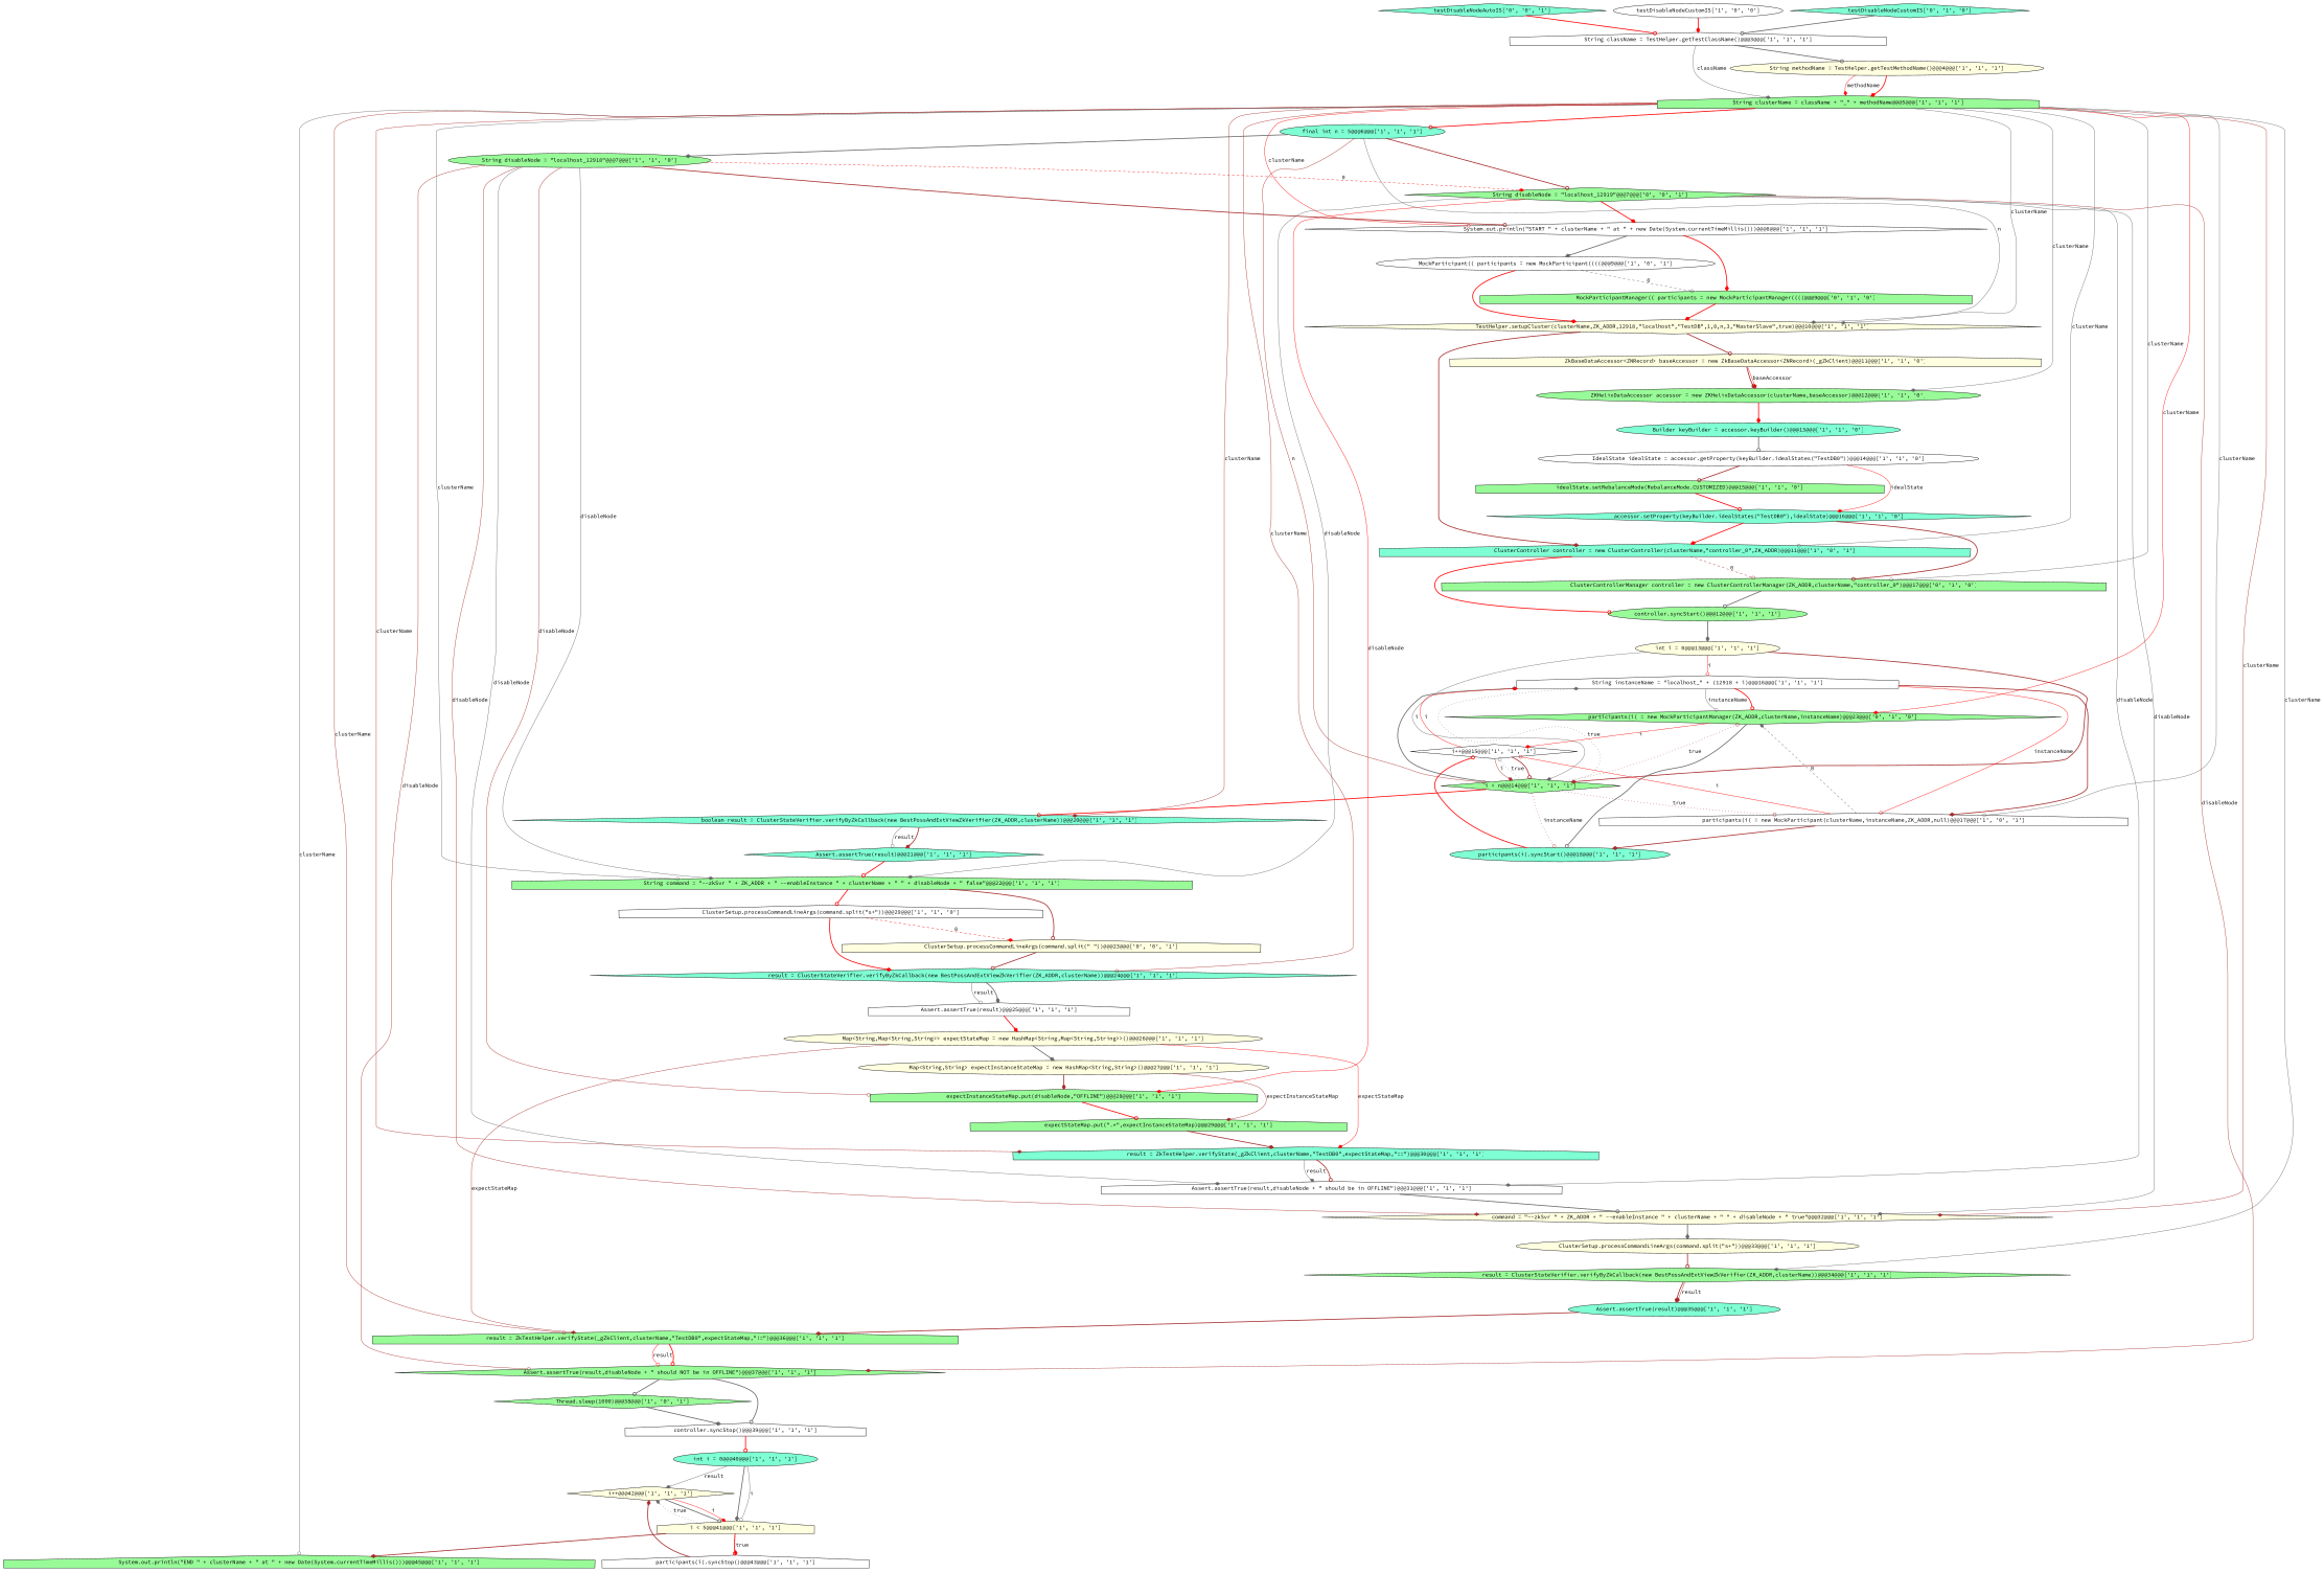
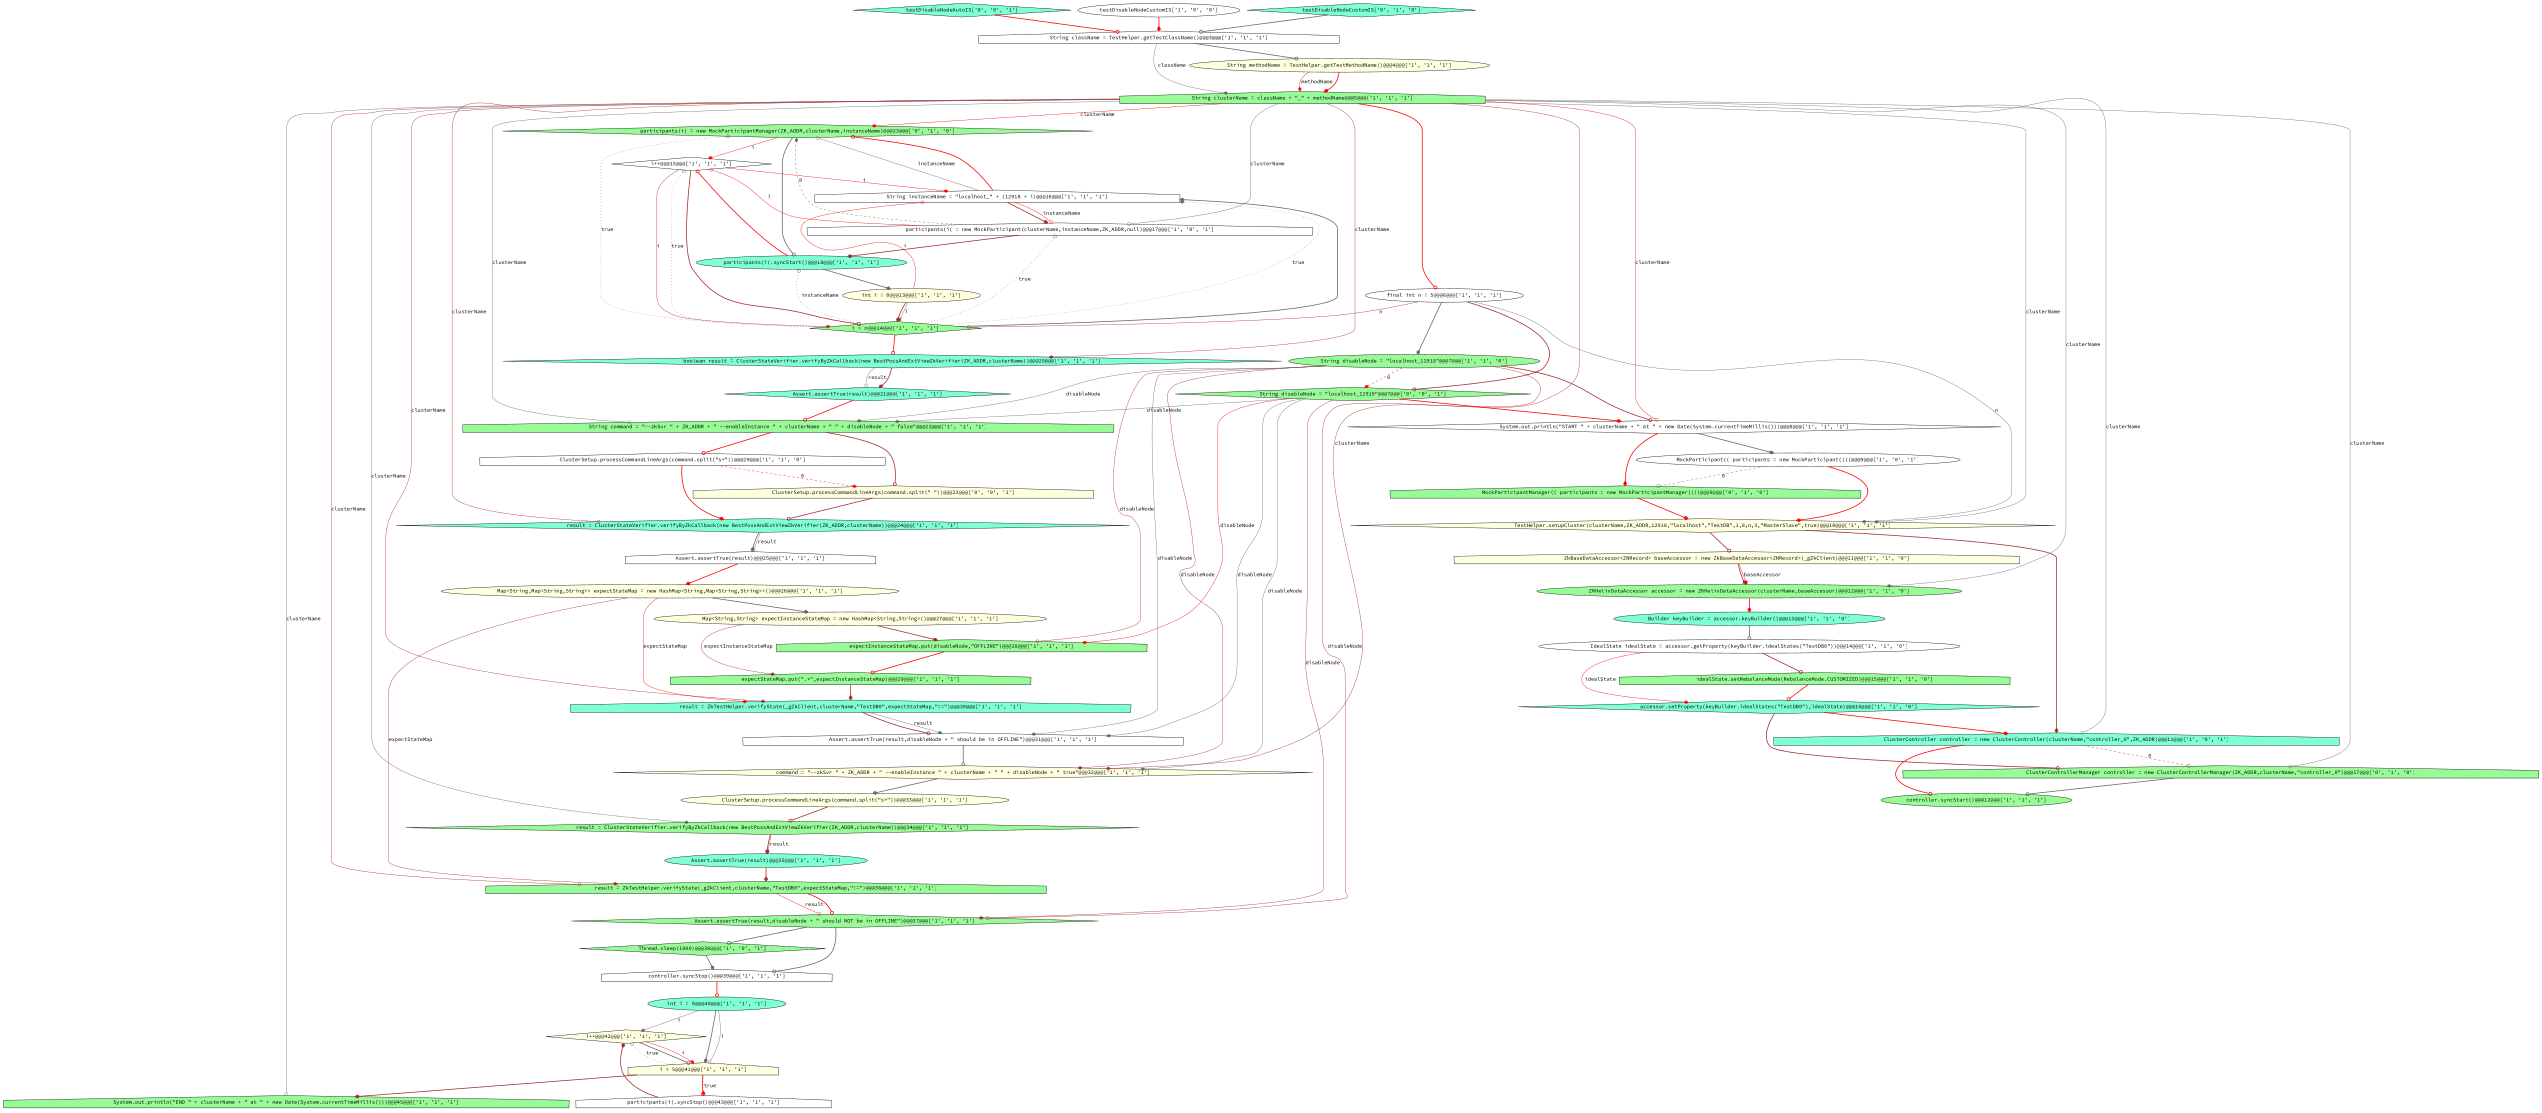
  digraph {
    fontname="Source Code Pro"
    node [fillcolor=palegreen fontname="Source Code Pro" shape=house style=filled]
    edge [arrowhead=diamond color=gray40 fontname="Source Code Pro" style=bold]
    n1 [label="controller.syncStart()@@@12@@@['1', '1', '1']" shape=ellipse]
    n2 [fillcolor=lightyellow label="int i = 0@@@13@@@['1', '1', '1']" shape=ellipse]
    n3 [fillcolor=white label="String instanceName = \"localhost_\" + (12918 + i)@@@16@@@['1', '1', '1']"]
    n4 [label="i < n@@@14@@@['1', '1', '1']" shape=diamond]
    n5 [fillcolor=lightyellow label="command = \"--zkSvr \" + ZK_ADDR + \" --enableInstance \" + clusterName + \" \" + disableNode + \" true\"@@@32@@@['1', '1', '1']" shape=diamond]
    n6 [fillcolor=lightyellow label="ClusterSetup.processCommandLineArgs(command.split(\"\s+\"))@@@33@@@['1', '1', '1']" shape=ellipse]
    n7 [label="result = ClusterStateVerifier.verifyByZkCallback(new BestPossAndExtViewZkVerifier(ZK_ADDR,clusterName))@@@34@@@['1', '1', '1']" shape=diamond]
    n8 [label="System.out.println(\"END \" + clusterName + \" at \" + new Date(System.currentTimeMillis()))@@@45@@@['1', '1', '1']"]
    n9 [label="Thread.sleep(1000)@@@38@@@['1', '0', '1']" shape=diamond]
    n10 [fillcolor=white label="controller.syncStop()@@@39@@@['1', '1', '1']"]
    n11 [fillcolor=aquamarine label="int i = 0@@@40@@@['1', '1', '1']" shape=ellipse]
    n12 [fillcolor=white label="participants(i(.syncStop()@@@43@@@['1', '1', '1']"]
    n13 [fillcolor=lightyellow label="i++@@@42@@@['1', '1', '1']" shape=diamond]
    n14 [fillcolor=lightyellow label="i < 5@@@41@@@['1', '1', '1']"]
    n15 [label="ClusterControllerManager controller = new ClusterControllerManager(ZK_ADDR,clusterName,\"controller_0\")@@@17@@@['0', '1', '0']"]
    n16 [fillcolor=aquamarine label="Assert.assertTrue(result)@@@35@@@['1', '1', '1']" shape=ellipse]
    n17 [label="result = ZkTestHelper.verifyState(_gZkClient,clusterName,\"TestDB0\",expectStateMap,\"!=\")@@@36@@@['1', '1', '1']"]
    n18 [label="Assert.assertTrue(result,disableNode + \" should NOT be in OFFLINE\")@@@37@@@['1', '1', '1']" shape=diamond]
    n19 [fillcolor=aquamarine label="accessor.setProperty(keyBuilder.idealStates(\"TestDB0\"),idealState)@@@16@@@['1', '1', '0']" shape=diamond]
    n20 [fillcolor=aquamarine label="ClusterController controller = new ClusterController(clusterName,\"controller_0\",ZK_ADDR)@@@11@@@['1', '0', '1']"]
    n21 [fillcolor=lightyellow label="Map<String,String> expectInstanceStateMap = new HashMap<String,String>()@@@27@@@['1', '1', '1']" shape=ellipse]
    n22 [label="expectStateMap.put(\".*\",expectInstanceStateMap)@@@29@@@['1', '1', '1']"]
    n23 [label="expectInstanceStateMap.put(disableNode,\"OFFLINE\")@@@28@@@['1', '1', '1']"]
    n24 [fillcolor=aquamarine label="result = ZkTestHelper.verifyState(_gZkClient,clusterName,\"TestDB0\",expectStateMap,\"==\")@@@30@@@['1', '1', '1']"]
    n25 [fillcolor=white label="MockParticipant(( participants = new MockParticipant((((@@@9@@@['1', '0', '1']" shape=ellipse]
    n26 [fillcolor=lightyellow label="TestHelper.setupCluster(clusterName,ZK_ADDR,12918,\"localhost\",\"TestDB\",1,8,n,3,\"MasterSlave\",true)@@@10@@@['1', '1', '1']" shape=diamond]
    n27 [label="MockParticipantManager(( participants = new MockParticipantManager((((@@@9@@@['0', '1', '0']"]
    n28 [fillcolor=lightyellow label="ZkBaseDataAccessor<ZNRecord> baseAccessor = new ZkBaseDataAccessor<ZNRecord>(_gZkClient)@@@11@@@['1', '1', '0']"]
    n29 [fillcolor=lightyellow label="Map<String,Map<String,String>> expectStateMap = new HashMap<String,Map<String,String>>()@@@26@@@['1', '1', '1']" shape=ellipse]
    n30 [fillcolor=white label="Assert.assertTrue(result,disableNode + \" should be in OFFLINE\")@@@31@@@['1', '1', '1']"]
    n31 [fillcolor=aquamarine label="boolean result = ClusterStateVerifier.verifyByZkCallback(new BestPossAndExtViewZkVerifier(ZK_ADDR,clusterName))@@@20@@@['1', '1', '1']" shape=diamond]
    n32 [fillcolor=aquamarine label="Assert.assertTrue(result)@@@21@@@['1', '1', '1']" shape=diamond]
    n33 [label="String command = \"--zkSvr \" + ZK_ADDR + \" --enableInstance \" + clusterName + \" \" + disableNode + \" false\"@@@22@@@['1', '1', '1']"]
    n34 [fillcolor=white label="Assert.assertTrue(result)@@@25@@@['1', '1', '1']"]
    n35 [label="ZKHelixDataAccessor accessor = new ZKHelixDataAccessor(clusterName,baseAccessor)@@@12@@@['1', '1', '0']" shape=ellipse]
    n36 [fillcolor=aquamarine label="testDisableNodeAutoIS['0', '0', '1']" shape=diamond]
    n37 [fillcolor=white label="String className = TestHelper.getTestClassName()@@@3@@@['1', '1', '1']"]
    n38 [label="String clusterName = className + \"_\" + methodName@@@5@@@['1', '1', '1']"]
    n39 [fillcolor=lightyellow label="String methodName = TestHelper.getTestMethodName()@@@4@@@['1', '1', '1']" shape=ellipse]
    n40 [label="String disableNode = \"localhost_12919\"@@@7@@@['0', '0', '1']" shape=diamond]
    n41 [fillcolor=white label="System.out.println(\"START \" + clusterName + \" at \" + new Date(System.currentTimeMillis()))@@@8@@@['1', '1', '1']" shape=diamond]
    n42 [fillcolor=white label="ClusterSetup.processCommandLineArgs(command.split(\"\s+\"))@@@29@@@['1', '1', '0']"]
    n43 [fillcolor=lightyellow label="ClusterSetup.processCommandLineArgs(command.split(\" \"))@@@23@@@['0', '0', '1']"]
    n44 [label="participants(i( = new MockParticipantManager(ZK_ADDR,clusterName,instanceName)@@@23@@@['0', '1', '0']" shape=diamond]
    n45 [fillcolor=white label="participants(i( = new MockParticipant(clusterName,instanceName,ZK_ADDR,null)@@@17@@@['1', '0', '1']"]
    n46 [fillcolor=white label="i++@@@15@@@['1', '1', '1']" shape=diamond]
    n47 [fillcolor=aquamarine label="participants(i(.syncStart()@@@18@@@['1', '1', '1']" shape=ellipse]
    n48 [label="idealState.setRebalanceMode(RebalanceMode.CUSTOMIZED)@@@15@@@['1', '1', '0']"]
-   n49 [fillcolor=aquamarine label="final int n = 5@@@6@@@['1', '1', '1']" shape=ellipse]
+   n49 [fillcolor=white label="final int n = 5@@@6@@@['1', '1', '1']" shape=ellipse]
    n50 [fillcolor=aquamarine label="result = ClusterStateVerifier.verifyByZkCallback(new BestPossAndExtViewZkVerifier(ZK_ADDR,clusterName))@@@24@@@['1', '1', '1']" shape=diamond]
    n51 [label="String disableNode = \"localhost_12918\"@@@7@@@['1', '1', '0']" shape=ellipse]
    n52 [fillcolor=aquamarine label="Builder keyBuilder = accessor.keyBuilder()@@@13@@@['1', '1', '0']" shape=ellipse]
    n53 [fillcolor=white label="IdealState idealState = accessor.getProperty(keyBuilder.idealStates(\"TestDB0\"))@@@14@@@['1', '1', '0']" shape=ellipse]
    n54 [fillcolor=white label="testDisableNodeCustomIS['1', '0', '0']" shape=ellipse]
    n55 [fillcolor=aquamarine label="testDisableNodeCustomIS['0', '1', '0']" shape=diamond]
-   n1 -> n2
+   n47 -> n2
    n2 -> n3 [arrowhead=odot color=red label=i style=solid]
    n2 -> n4 [label=i style=solid]
    n2 -> n4 [color=brown]
    n3 -> n44 [arrowhead=odot label=instanceName style=solid]
    n3 -> n44 [arrowhead=odot color=red]
    n3 -> n45 [color=brown]
    n3 -> n45 [arrowhead=odot color=red label=instanceName style=solid]
    n4 -> n3 [label=true style=dotted]
    n4 -> n3
    n4 -> n31 [arrowhead=odot color=red]
    n4 -> n44 [arrowhead=odot color=brown label=true style=dotted]
    n4 -> n45 [arrowhead=odot color=brown label=true style=dotted]
    n4 -> n46 [arrowhead=odot label=true style=dotted]
    n4 -> n47 [arrowhead=odot color=brown label=instanceName style=dotted]
    n5 -> n6
    n6 -> n7 [arrowhead=odot color=brown]
    n7 -> n16 [color=brown]
    n7 -> n16 [color=brown label=result style=solid]
    n9 -> n10
    n10 -> n11 [arrowhead=odot color=red]
-   n11 -> n13 [label=result style=solid]
+   n11 -> n13 [label=i style=solid]
    n11 -> n14
    n11 -> n14 [arrowhead=odot label=i style=solid]
    n12 -> n13 [color=brown]
    n13 -> n14 [arrowhead=odot]
    n13 -> n14 [color=red label=i style=solid]
    n14 -> n8 [color=brown]
    n14 -> n12 [color=red label=true style=dotted]
    n14 -> n12 [arrowhead=odot color=red]
-   n14 -> n13 [label=true style=dotted]
+   n14 -> n13 [arrowhead=odot label=true style=dotted]
    n15 -> n1 [arrowhead=odot]
    n16 -> n17 [color=brown]
    n17 -> n18 [arrowhead=odot color=red label=result style=solid]
    n17 -> n18 [arrowhead=odot color=red]
    n18 -> n9 [arrowhead=odot]
    n18 -> n10 [arrowhead=odot]
    n19 -> n15 [arrowhead=odot color=brown]
    n19 -> n20 [color=red]
    n20 -> n1 [arrowhead=odot color=red]
    n20 -> n15 [arrowhead=odot color=brown label=0 style=dashed]
    n21 -> n22 [color=brown label=expectInstanceStateMap style=solid]
    n21 -> n23 [color=brown]
    n22 -> n24 [color=brown]
    n23 -> n22 [arrowhead=odot color=red]
    n24 -> n30 [label=result style=solid]
    n24 -> n30 [arrowhead=odot color=brown]
    n25 -> n26 [color=red]
    n25 -> n27 [arrowhead=odot label=0 style=dashed]
    n26 -> n20 [color=brown]
    n26 -> n28 [arrowhead=odot color=brown]
    n27 -> n26 [color=red]
    n28 -> n35 [color=red label=baseAccessor style=solid]
    n28 -> n35 [color=brown]
    n29 -> n17 [color=brown label=expectStateMap style=solid]
    n29 -> n21
    n29 -> n24 [color=red label=expectStateMap style=solid]
    n30 -> n5 [arrowhead=odot]
    n31 -> n32 [arrowhead=odot label=result style=solid]
    n31 -> n32 [color=brown]
    n32 -> n33 [arrowhead=odot color=red]
    n33 -> n42 [arrowhead=odot color=red]
    n33 -> n43 [arrowhead=odot color=brown]
    n34 -> n29 [color=red]
    n35 -> n52 [color=red]
    n36 -> n37 [arrowhead=odot color=red]
    n37 -> n38 [label=className style=solid]
    n37 -> n39 [arrowhead=odot]
    n38 -> n5 [color=brown label=clusterName style=solid]
    n38 -> n7 [label=clusterName style=solid]
    n38 -> n8 [arrowhead=odot label=clusterName style=solid]
    n38 -> n15 [arrowhead=odot label=clusterName style=solid]
    n38 -> n17 [arrowhead=odot color=brown label=clusterName style=solid]
    n38 -> n20 [arrowhead=odot label=clusterName style=solid]
    n38 -> n24 [color=brown label=clusterName style=solid]
    n38 -> n26 [label=clusterName style=solid]
    n38 -> n31 [color=brown label=clusterName style=solid]
    n38 -> n33 [arrowhead=odot label=clusterName style=solid]
    n38 -> n35 [label=clusterName style=solid]
    n38 -> n41 [arrowhead=odot color=red label=clusterName style=solid]
    n38 -> n44 [color=red label=clusterName style=solid]
    n38 -> n45 [arrowhead=odot label=clusterName style=solid]
    n38 -> n49 [arrowhead=odot color=red]
    n38 -> n50 [arrowhead=odot color=brown label=clusterName style=solid]
    n39 -> n38 [color=red]
    n39 -> n38 [color=red label=methodName style=solid]
    n40 -> n5 [label=disableNode style=solid]
    n40 -> n18 [color=brown label=disableNode style=solid]
    n40 -> n23 [color=red label=disableNode style=solid]
    n40 -> n30 [label=disableNode style=solid]
    n40 -> n33 [label=disableNode style=solid]
    n40 -> n41 [color=red]
    n41 -> n25
    n41 -> n27 [color=red]
    n42 -> n43 [color=red label=0 style=dashed]
    n42 -> n50 [color=red]
    n43 -> n50 [arrowhead=odot color=brown]
    n44 -> n46 [color=red label=i style=solid]
    n44 -> n47 [arrowhead=odot]
    n45 -> n44 [label=0 style=dashed]
    n45 -> n46 [arrowhead=odot color=red label=i style=solid]
    n45 -> n47 [color=brown]
    n46 -> n3 [color=red label=i style=solid]
    n46 -> n4 [color=brown label=i style=solid]
    n46 -> n4 [arrowhead=odot color=brown]
    n47 -> n46 [arrowhead=odot color=red]
    n48 -> n19 [arrowhead=odot color=red]
    n49 -> n4 [arrowhead=odot color=brown label=n style=solid]
    n49 -> n26 [label=n style=solid]
    n49 -> n40 [arrowhead=odot color=brown]
    n49 -> n51
    n50 -> n34 [arrowhead=odot label=result style=solid]
    n50 -> n34
    n51 -> n5 [color=brown label=disableNode style=solid]
    n51 -> n18 [arrowhead=odot color=brown label=disableNode style=solid]
    n51 -> n23 [arrowhead=odot color=brown label=disableNode style=solid]
    n51 -> n30 [label=disableNode style=solid]
    n51 -> n33 [label=disableNode style=solid]
    n51 -> n40 [color=red label=0 style=dashed]
    n51 -> n41 [arrowhead=odot color=brown]
    n52 -> n53 [arrowhead=odot]
    n53 -> n19 [color=red label=idealState style=solid]
    n53 -> n48 [arrowhead=odot color=brown]
    n54 -> n37 [color=red]
    n55 -> n37 [arrowhead=odot]
  }
